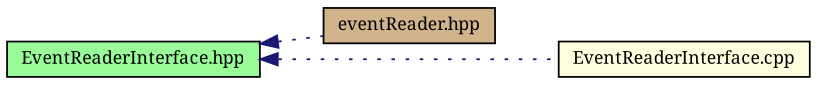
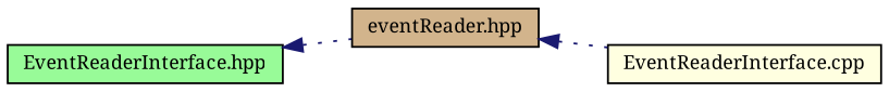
  digraph {
    fontname="Noto Serif"
    rankdir=LR
    node [color=black fontname="Noto Serif" fontsize=10 shape=record style=filled]
    edge [color=midnightblue dir=back fontname="Noto Serif" fontsize=10 labelfontname=Helvetica labelfontsize=10 style=dotted]
    n1 [fillcolor=palegreen fontcolor=black height=0.2 label="EventReaderInterface.hpp" width=0.4]
    n2 [fillcolor=tan height=0.2 label="eventReader.hpp" width=0.4]
    n3 [fillcolor=lightyellow height=0.2 label="EventReaderInterface.cpp" width=0.4]
    n1 -> n2
-   n1 -> n3
+   n2 -> n3
  }
